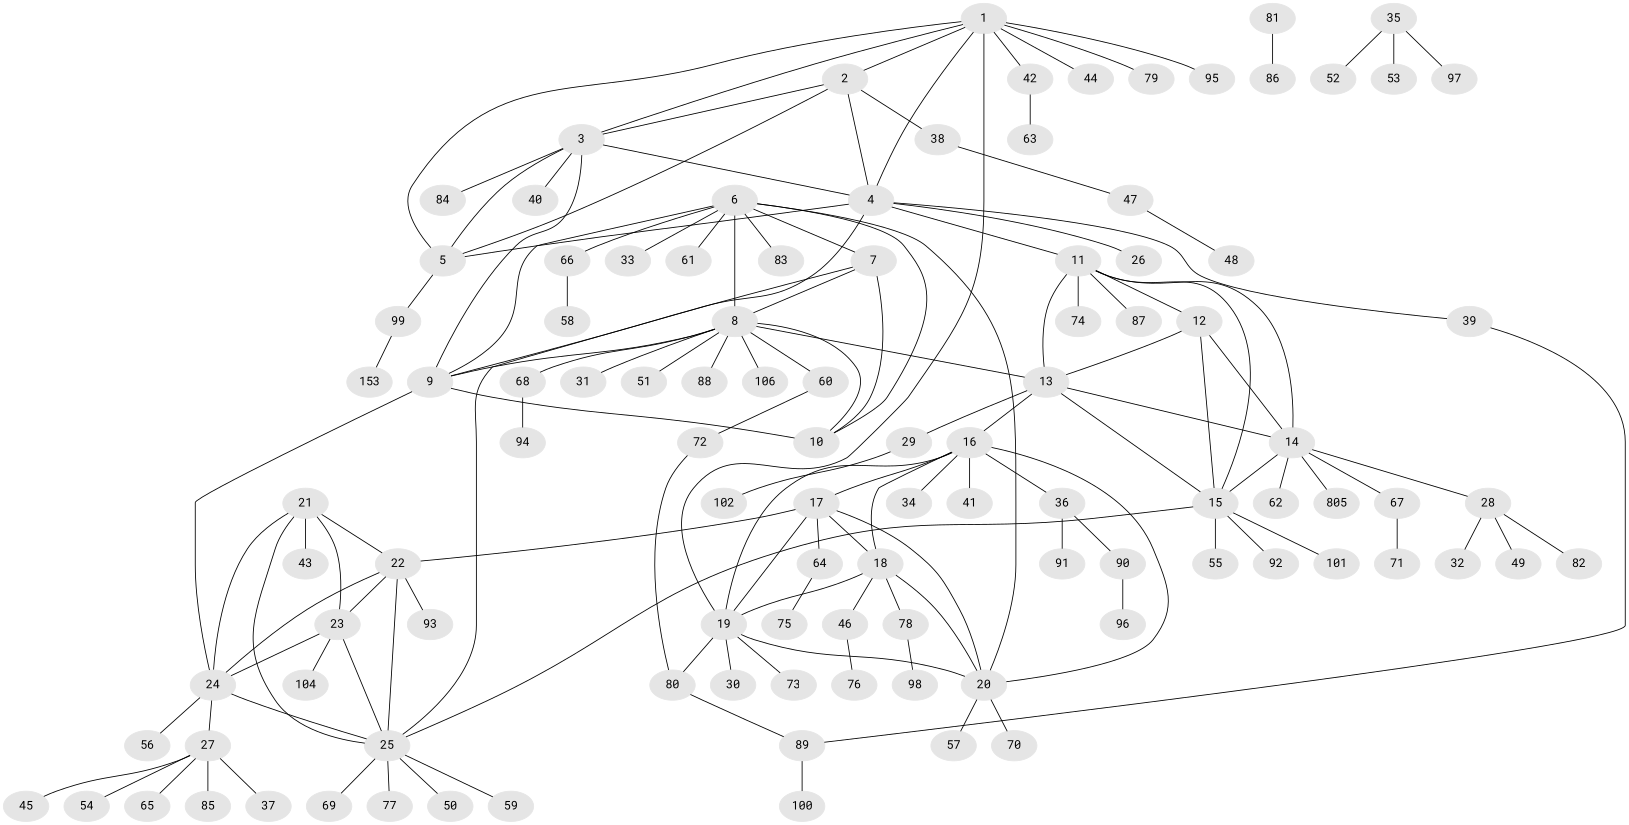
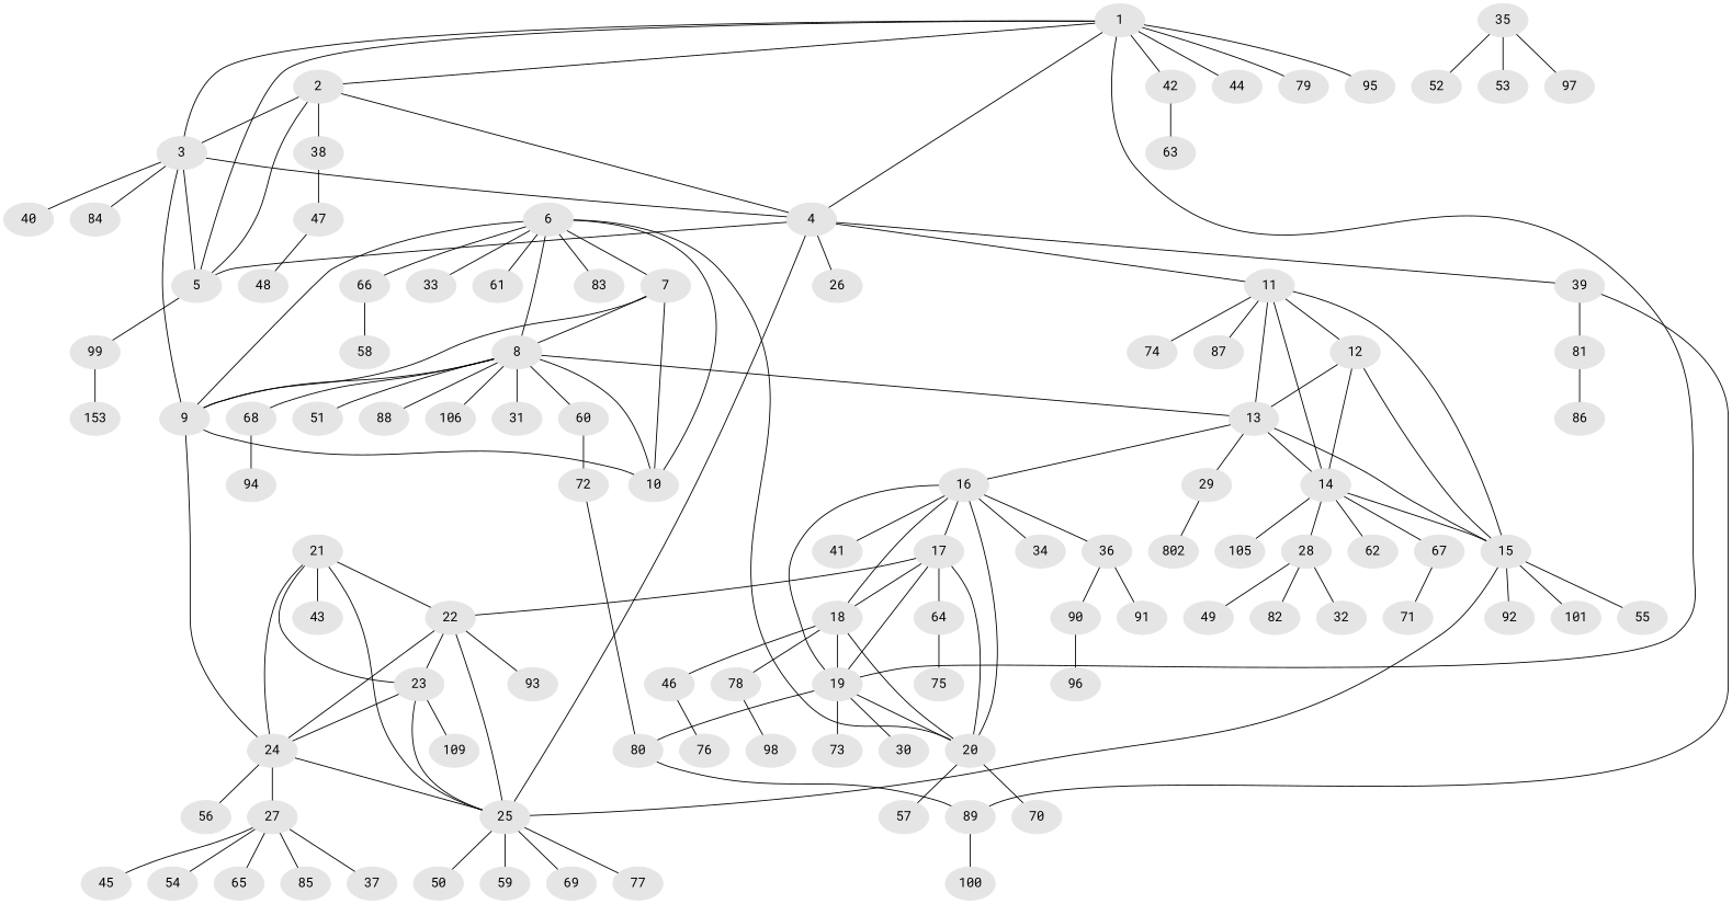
  graph {
    fontname="Roboto Mono"
    node [color=gray90 fontname="Roboto Mono" style=filled]
    edge [fontname="Roboto Mono"]
    1
    2
    3
    4
    5
    19
    42
    44
    79
    95
    38
    9
    40
    84
    11
    25
    26
    39
    99
    20
    30
    73
    80
    63
    47
    10
    24
    13
    12
    14
    15
    74
    87
    50
    59
    69
    77
    81
    89
    n40 [label=153]
    6
    7
    8
    33
    61
    66
    83
    31
    51
    60
    68
    88
    106
    57
    70
    58
    16
    29
    72
    94
    27
    56
    28
    62
    67
-   105 [label=805]
+   105
    55
    92
    101
    17
    18
    34
    36
    41
-   102
+   102 [label=802]
    32
    49
    82
    35
    52
    53
    97
    71
    22
    64
    46
    78
    90
    91
    23
    93
    75
    76
    98
    21
    43
-   104
+   104 [label=109]
    37
    45
    54
    65
    85
    96
    48
    86
    100
    1 -- 2
    1 -- 3
    1 -- 4
    1 -- 5
    1 -- 19
    1 -- 42
    1 -- 44
    1 -- 79
    1 -- 95
    2 -- 3
    2 -- 4
    2 -- 5
    2 -- 38
    3 -- 4
    3 -- 5
    3 -- 9
    3 -- 40
    3 -- 84
    4 -- 5
    4 -- 11
    4 -- 25
    4 -- 26
    4 -- 39
    5 -- 99
    19 -- 20
    19 -- 30
    19 -- 73
    19 -- 80
    42 -- 63
    38 -- 47
    9 -- 10
    9 -- 24
    11 -- 13
    11 -- 12
    11 -- 14
    11 -- 15
    11 -- 74
    11 -- 87
    25 -- 50
    25 -- 59
    25 -- 69
    25 -- 77
+   39 -- 81
    39 -- 89
    99 -- n40
    20 -- 57
    20 -- 70
    80 -- 89
    47 -- 48
    24 -- 25
    24 -- 27
    24 -- 56
    13 -- 14
    13 -- 15
    13 -- 16
    13 -- 29
    12 -- 13
    12 -- 14
    12 -- 15
    14 -- 15
    14 -- 28
    14 -- 62
    14 -- 67
    14 -- 105
    15 -- 25
    15 -- 55
    15 -- 92
    15 -- 101
    81 -- 86
    89 -- 100
    6 -- 9
    6 -- 20
    6 -- 10
    6 -- 7
    6 -- 8
    6 -- 33
    6 -- 61
    6 -- 66
    6 -- 83
    7 -- 9
    7 -- 10
    7 -- 8
    8 -- 9
    8 -- 10
    8 -- 13
    8 -- 31
    8 -- 51
    8 -- 60
    8 -- 68
    8 -- 88
    8 -- 106
    66 -- 58
    60 -- 72
    68 -- 94
    16 -- 19
    16 -- 20
    16 -- 17
    16 -- 18
    16 -- 34
    16 -- 36
    16 -- 41
    29 -- 102
    72 -- 80
    27 -- 37
    27 -- 45
    27 -- 54
    27 -- 65
    27 -- 85
    28 -- 32
    28 -- 49
    28 -- 82
    67 -- 71
    17 -- 19
    17 -- 20
    17 -- 18
    17 -- 22
    17 -- 64
    18 -- 19
    18 -- 20
    18 -- 46
    18 -- 78
    36 -- 90
    36 -- 91
    35 -- 52
    35 -- 53
    35 -- 97
    22 -- 25
    22 -- 24
    22 -- 23
    22 -- 93
    64 -- 75
    46 -- 76
    78 -- 98
    90 -- 96
    23 -- 25
    23 -- 24
    23 -- 104
    21 -- 25
    21 -- 24
    21 -- 22
    21 -- 23
    21 -- 43
  }
